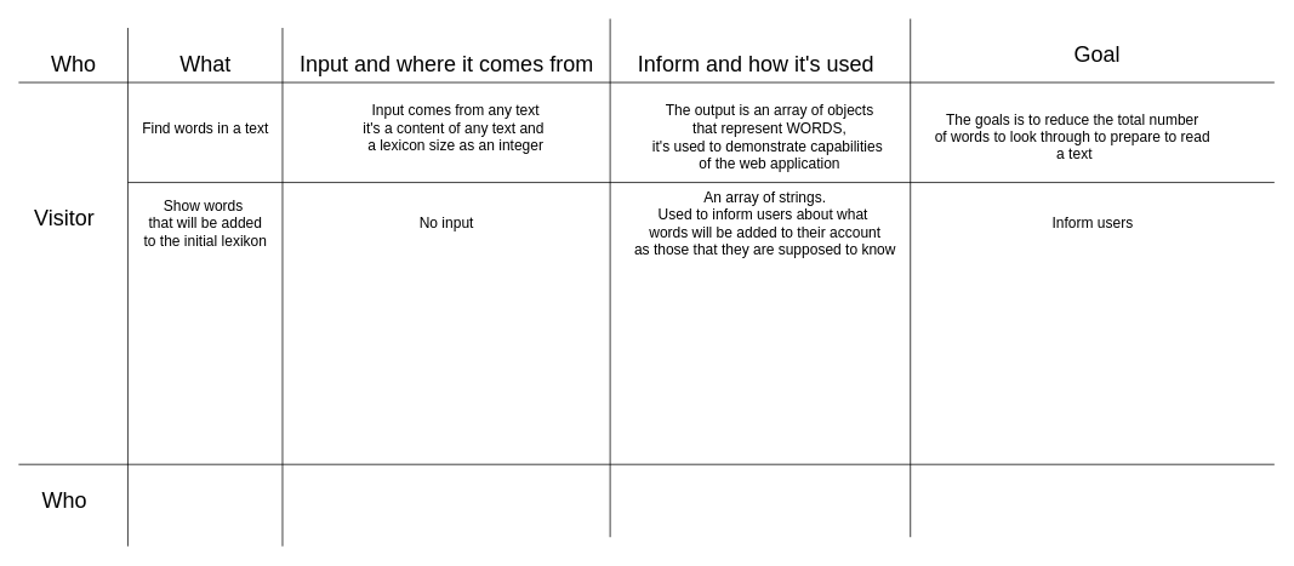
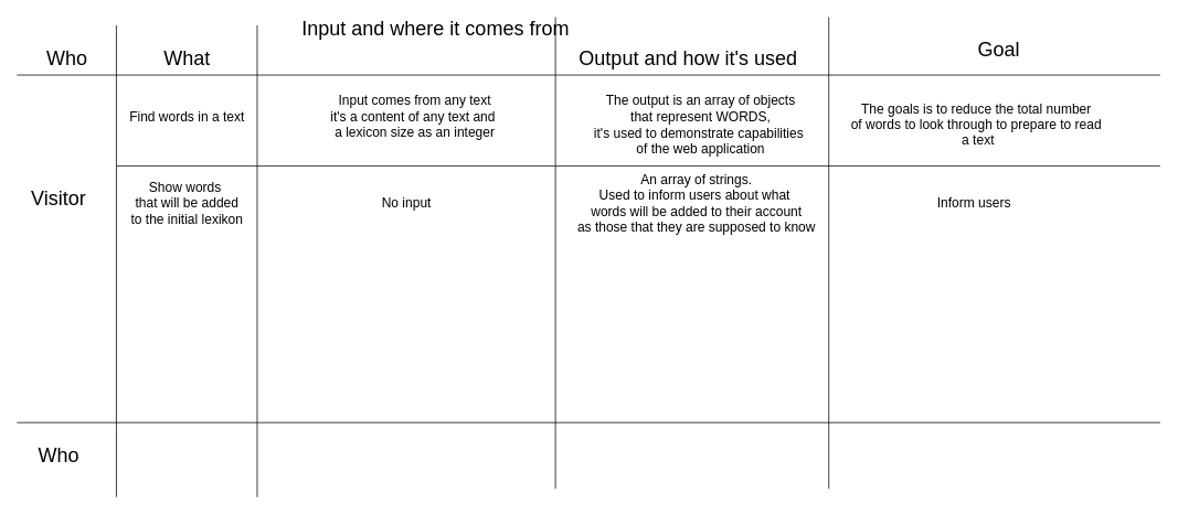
  <mxCell id="0" />
  <mxCell id="1" parent="0" />
  <mxCell id="2" value="&lt;font style=&quot;font-size: 24px&quot;&gt;Who&lt;/font&gt;" style="text;html=1;align=center;verticalAlign=middle;resizable=0;points=[];autosize=1;" vertex="1" parent="1"><mxGeometry x="50" y="60" width="60" height="20" as="geometry" /></mxCell>
  <mxCell id="3" value="&lt;font style=&quot;font-size: 24px&quot;&gt;What&lt;/font&gt;" style="text;html=1;align=center;verticalAlign=middle;resizable=0;points=[];autosize=1;" vertex="1" parent="1"><mxGeometry x="190" y="60" width="70" height="20" as="geometry" /></mxCell>
- <mxCell id="4" value="&lt;font style=&quot;font-size: 24px&quot;&gt;Input and where it comes from&lt;/font&gt;" style="text;html=1;align=center;verticalAlign=middle;resizable=0;points=[];autosize=1;" vertex="1" parent="1"><mxGeometry x="320" y="60" width="340" height="20" as="geometry" /></mxCell>
- <mxCell id="5" value="&lt;font style=&quot;font-size: 24px&quot;&gt;Inform and how it's used&lt;br&gt;&lt;/font&gt;" style="text;html=1;align=center;verticalAlign=middle;resizable=0;points=[];autosize=1;" vertex="1" parent="1"><mxGeometry x="690" y="60" width="280" height="20" as="geometry" /></mxCell>
+ <mxCell id="4" value="&lt;font style=&quot;font-size: 24px&quot;&gt;Input and where it comes from&lt;/font&gt;" style="text;html=1;align=center;verticalAlign=middle;resizable=0;points=[];autosize=1;" vertex="1" parent="1"><mxGeometry x="355" y="25" width="340" height="20" as="geometry" /></mxCell>
+ <mxCell id="5" value="&lt;font style=&quot;font-size: 24px&quot;&gt;Output and how it's used&lt;br&gt;&lt;/font&gt;" style="text;html=1;align=center;verticalAlign=middle;resizable=0;points=[];autosize=1;" vertex="1" parent="1"><mxGeometry x="690" y="60" width="280" height="20" as="geometry" /></mxCell>
  <mxCell id="6" value="" style="endArrow=none;html=1;" edge="1" parent="1"><mxGeometry width="50" height="50" relative="1" as="geometry"><mxPoint x="140" y="600" as="sourcePoint" /><mxPoint x="140" y="30" as="targetPoint" /></mxGeometry></mxCell>
  <mxCell id="7" value="" style="endArrow=none;html=1;" edge="1" parent="1"><mxGeometry width="50" height="50" relative="1" as="geometry"><mxPoint x="1000" y="590" as="sourcePoint" /><mxPoint x="1000" y="20" as="targetPoint" /></mxGeometry></mxCell>
  <mxCell id="8" value="" style="endArrow=none;html=1;" edge="1" parent="1"><mxGeometry width="50" height="50" relative="1" as="geometry"><mxPoint x="670" y="590" as="sourcePoint" /><mxPoint x="670" y="20" as="targetPoint" /></mxGeometry></mxCell>
  <mxCell id="9" value="" style="endArrow=none;html=1;" edge="1" parent="1"><mxGeometry width="50" height="50" relative="1" as="geometry"><mxPoint x="310" y="600" as="sourcePoint" /><mxPoint x="310" y="30" as="targetPoint" /></mxGeometry></mxCell>
  <mxCell id="10" value="" style="endArrow=none;html=1;" edge="1" parent="1"><mxGeometry width="50" height="50" relative="1" as="geometry"><mxPoint x="20" y="90" as="sourcePoint" /><mxPoint x="1400" y="90" as="targetPoint" /></mxGeometry></mxCell>
  <mxCell id="11" value="&lt;font style=&quot;font-size: 24px&quot;&gt;Goal&lt;br&gt;&lt;/font&gt;" style="text;html=1;align=center;verticalAlign=middle;resizable=0;points=[];autosize=1;" vertex="1" parent="1"><mxGeometry x="1170" y="50" width="70" height="20" as="geometry" /></mxCell>
  <mxCell id="12" value="&lt;font style=&quot;font-size: 24px&quot;&gt;Who&lt;/font&gt;" style="text;html=1;align=center;verticalAlign=middle;resizable=0;points=[];autosize=1;" vertex="1" parent="1"><mxGeometry x="40" y="540" width="60" height="20" as="geometry" /></mxCell>
  <mxCell id="13" value="&lt;font style=&quot;font-size: 24px&quot;&gt;Visitor&lt;br&gt;&lt;/font&gt;" style="text;html=1;align=center;verticalAlign=middle;resizable=0;points=[];autosize=1;" vertex="1" parent="1"><mxGeometry x="30" y="230" width="80" height="20" as="geometry" /></mxCell>
  <mxCell id="14" value="&lt;font style=&quot;font-size: 16px&quot;&gt;Find words in a text&lt;/font&gt;" style="text;html=1;align=center;verticalAlign=middle;resizable=0;points=[];autosize=1;" vertex="1" parent="1"><mxGeometry x="150" y="130" width="150" height="20" as="geometry" /></mxCell>
  <mxCell id="15" value="&lt;font style=&quot;font-size: 16px&quot;&gt;Input comes from any text&lt;br&gt;it's a content of any text and&amp;nbsp;&lt;br&gt;a lexicon size as an integer&lt;/font&gt;" style="text;html=1;align=center;verticalAlign=middle;resizable=0;points=[];autosize=1;" vertex="1" parent="1"><mxGeometry x="390" y="115" width="220" height="50" as="geometry" /></mxCell>
  <mxCell id="16" value="&lt;font style=&quot;font-size: 16px&quot;&gt;The output is an array of objects&lt;br&gt;that represent WORDS,&lt;br&gt;it's used to demonstrate capabilities&amp;nbsp;&lt;br&gt;of the web application&lt;br&gt;&lt;/font&gt;" style="text;html=1;align=center;verticalAlign=middle;resizable=0;points=[];autosize=1;" vertex="1" parent="1"><mxGeometry x="710" y="115" width="270" height="70" as="geometry" /></mxCell>
  <mxCell id="17" value="&lt;font style=&quot;font-size: 16px&quot;&gt;The goals is to reduce the total number&amp;nbsp;&lt;br&gt;of words to look through to prepare to read&amp;nbsp;&lt;br&gt;a text&lt;br&gt;&lt;/font&gt;" style="text;html=1;align=center;verticalAlign=middle;resizable=0;points=[];autosize=1;" vertex="1" parent="1"><mxGeometry x="1020" y="125" width="320" height="50" as="geometry" /></mxCell>
  <mxCell id="18" value="" style="endArrow=none;html=1;" edge="1" parent="1"><mxGeometry width="50" height="50" relative="1" as="geometry"><mxPoint x="140" y="200" as="sourcePoint" /><mxPoint x="1400" y="200" as="targetPoint" /></mxGeometry></mxCell>
  <mxCell id="19" value="" style="endArrow=none;html=1;" edge="1" parent="1"><mxGeometry width="50" height="50" relative="1" as="geometry"><mxPoint x="20" y="510" as="sourcePoint" /><mxPoint x="1400" y="510" as="targetPoint" /></mxGeometry></mxCell>
  <mxCell id="20" value="&lt;font style=&quot;font-size: 16px&quot;&gt;Show words&amp;nbsp;&lt;br&gt;that will be added&lt;br&gt;to the initial lexikon&lt;br&gt;&lt;/font&gt;" style="text;html=1;align=center;verticalAlign=middle;resizable=0;points=[];autosize=1;" vertex="1" parent="1"><mxGeometry x="150" y="220" width="150" height="50" as="geometry" /></mxCell>
  <mxCell id="21" value="&lt;span style=&quot;font-size: 16px&quot;&gt;No input&lt;/span&gt;" style="text;html=1;align=center;verticalAlign=middle;resizable=0;points=[];autosize=1;" vertex="1" parent="1"><mxGeometry x="450" y="235" width="80" height="20" as="geometry" /></mxCell>
  <mxCell id="22" value="&lt;span style=&quot;font-size: 16px&quot;&gt;An array of strings.&lt;br&gt;Used to inform users about what&amp;nbsp;&lt;br&gt;words will be added to their account&lt;br&gt;as those that they are supposed to know&lt;br&gt;&lt;/span&gt;" style="text;html=1;align=center;verticalAlign=middle;resizable=0;points=[];autosize=1;" vertex="1" parent="1"><mxGeometry x="690" y="210" width="300" height="70" as="geometry" /></mxCell>
- <mxCell id="23" value="&lt;font style=&quot;font-size: 16px&quot;&gt;Inform users&lt;br&gt;&lt;/font&gt;" style="text;html=1;align=center;verticalAlign=middle;resizable=0;points=[];autosize=1;" vertex="1" parent="1"><mxGeometry x="1150" y="235" width="100" height="20" as="geometry" /></mxCell>
+ <mxCell id="23" value="&lt;font style=&quot;font-size: 16px&quot;&gt;Inform users&lt;br&gt;&lt;/font&gt;" style="text;html=1;align=center;verticalAlign=middle;resizable=0;points=[];autosize=1;" vertex="1" parent="1"><mxGeometry x="1125" y="235" width="100" height="20" as="geometry" /></mxCell>
